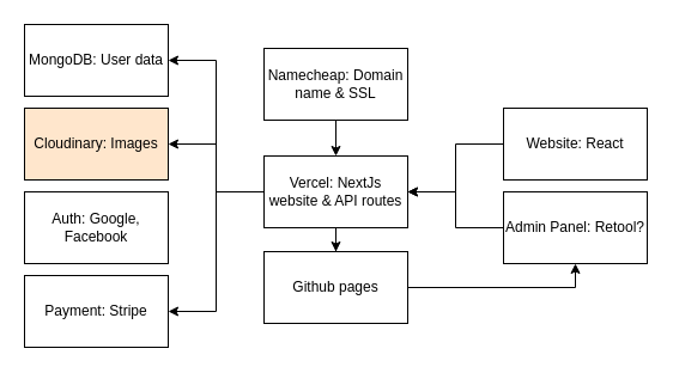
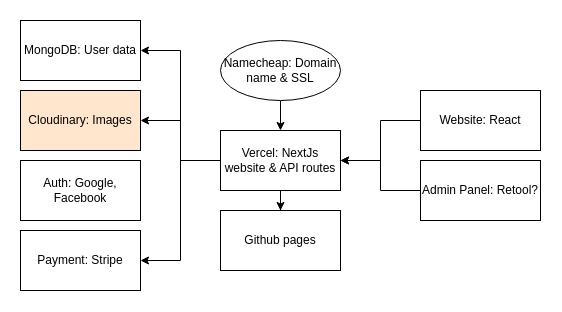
  <mxCell id="0" />
  <mxCell id="1" parent="0" />
  <mxCell id="2" value="MongoDB: User data" style="rounded=0;whiteSpace=wrap;html=1;" parent="1" vertex="1"><mxGeometry x="20" y="20" width="120" height="60" as="geometry" /></mxCell>
  <mxCell id="3" style="edgeStyle=orthogonalEdgeStyle;rounded=0;orthogonalLoop=1;jettySize=auto;html=1;" parent="1" source="4" target="11" edge="1"><mxGeometry relative="1" as="geometry" /></mxCell>
  <mxCell id="4" value="Admin Panel: Retool?" style="rounded=0;whiteSpace=wrap;html=1;" parent="1" vertex="1"><mxGeometry x="420" y="160" width="120" height="60" as="geometry" /></mxCell>
  <mxCell id="5" style="edgeStyle=orthogonalEdgeStyle;rounded=0;orthogonalLoop=1;jettySize=auto;html=1;entryX=1;entryY=0.5;entryDx=0;entryDy=0;" parent="1" source="6" target="11" edge="1"><mxGeometry relative="1" as="geometry" /></mxCell>
  <mxCell id="6" value="Website: React" style="rounded=0;whiteSpace=wrap;html=1;" parent="1" vertex="1"><mxGeometry x="420" y="90" width="120" height="60" as="geometry" /></mxCell>
  <mxCell id="7" style="edgeStyle=orthogonalEdgeStyle;rounded=0;orthogonalLoop=1;jettySize=auto;html=1;" parent="1" source="11" target="12" edge="1"><mxGeometry relative="1" as="geometry" /></mxCell>
  <mxCell id="8" style="edgeStyle=orthogonalEdgeStyle;rounded=0;orthogonalLoop=1;jettySize=auto;html=1;entryX=1;entryY=0.5;entryDx=0;entryDy=0;" parent="1" source="11" target="2" edge="1"><mxGeometry relative="1" as="geometry" /></mxCell>
  <mxCell id="9" style="edgeStyle=orthogonalEdgeStyle;rounded=0;orthogonalLoop=1;jettySize=auto;html=1;" parent="1" source="11" target="16" edge="1"><mxGeometry relative="1" as="geometry" /></mxCell>
  <mxCell id="10" style="edgeStyle=orthogonalEdgeStyle;rounded=0;orthogonalLoop=1;jettySize=auto;html=1;entryX=1;entryY=0.5;entryDx=0;entryDy=0;" parent="1" source="11" target="14" edge="1"><mxGeometry relative="1" as="geometry" /></mxCell>
  <mxCell id="11" value="Vercel: NextJs website &amp;amp; API routes" style="rounded=0;whiteSpace=wrap;html=1;" parent="1" vertex="1"><mxGeometry x="220" y="130" width="120" height="60" as="geometry" /></mxCell>
  <mxCell id="12" value="Cloudinary: Images" style="rounded=0;whiteSpace=wrap;html=1;fillColor=#ffe6cc;" parent="1" vertex="1"><mxGeometry x="20" y="90" width="120" height="60" as="geometry" /></mxCell>
  <mxCell id="13" value="Auth: Google, Facebook" style="rounded=0;whiteSpace=wrap;html=1;" parent="1" vertex="1"><mxGeometry x="20" y="160" width="120" height="60" as="geometry" /></mxCell>
  <mxCell id="14" value="Payment: Stripe" style="rounded=0;whiteSpace=wrap;html=1;" parent="1" vertex="1"><mxGeometry x="20" y="230" width="120" height="60" as="geometry" /></mxCell>
- <mxCell id="15" style="edgeStyle=orthogonalEdgeStyle;rounded=0;orthogonalLoop=1;jettySize=auto;html=1;entryX=0.5;entryY=1;entryDx=0;entryDy=0;" parent="1" source="16" target="4" edge="1"><mxGeometry relative="1" as="geometry" /></mxCell>
  <mxCell id="16" value="Github pages" style="rounded=0;whiteSpace=wrap;html=1;" parent="1" vertex="1"><mxGeometry x="220" y="210" width="120" height="60" as="geometry" /></mxCell>
  <mxCell id="17" style="edgeStyle=orthogonalEdgeStyle;rounded=0;orthogonalLoop=1;jettySize=auto;html=1;" parent="1" source="18" target="11" edge="1"><mxGeometry relative="1" as="geometry" /></mxCell>
- <mxCell id="18" value="Namecheap: Domain name &amp;amp; SSL" style="rounded=0;whiteSpace=wrap;html=1;" parent="1" vertex="1"><mxGeometry x="220" y="40" width="120" height="60" as="geometry" /></mxCell>
+ <mxCell id="18" value="Namecheap: Domain name &amp;amp; SSL" style="ellipse;whiteSpace=wrap;html=1;" parent="1" vertex="1"><mxGeometry x="220" y="40" width="120" height="60" as="geometry" /></mxCell>
